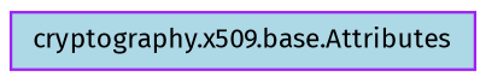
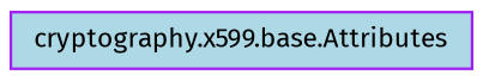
  digraph {
    rankdir=TB
    fontname="Fira Sans"
-   n1 [color=purple fillcolor=lightblue fontname="Fira Sans" fontsize=10 height=0.2 label="cryptography.x509.base.Attributes" shape=record style=filled width=0.4]
+   n1 [color=purple fillcolor=lightblue fontname="Fira Sans" fontsize=10 height=0.2 label="cryptography.x599.base.Attributes" shape=record style=filled width=0.4]
  }
